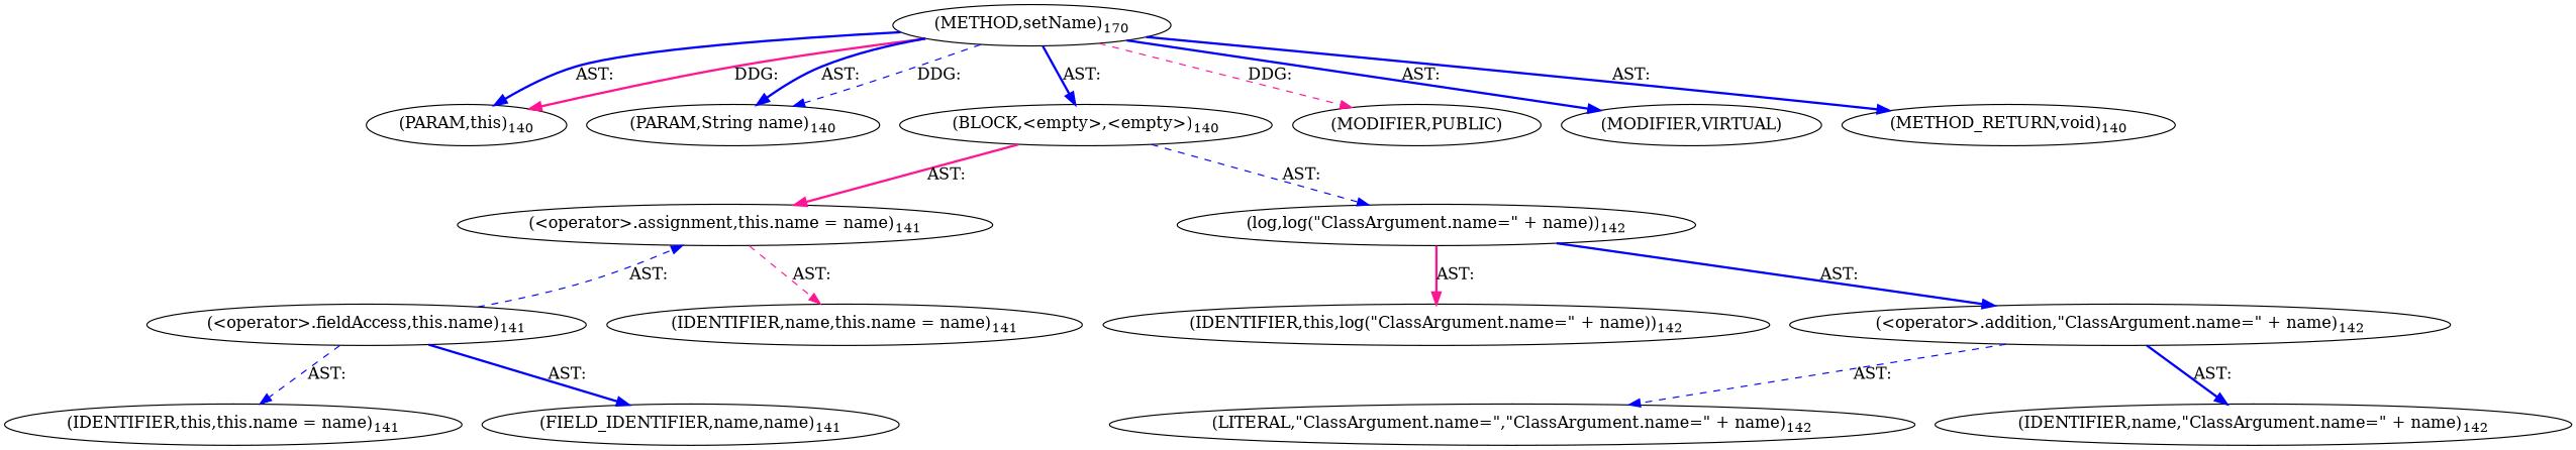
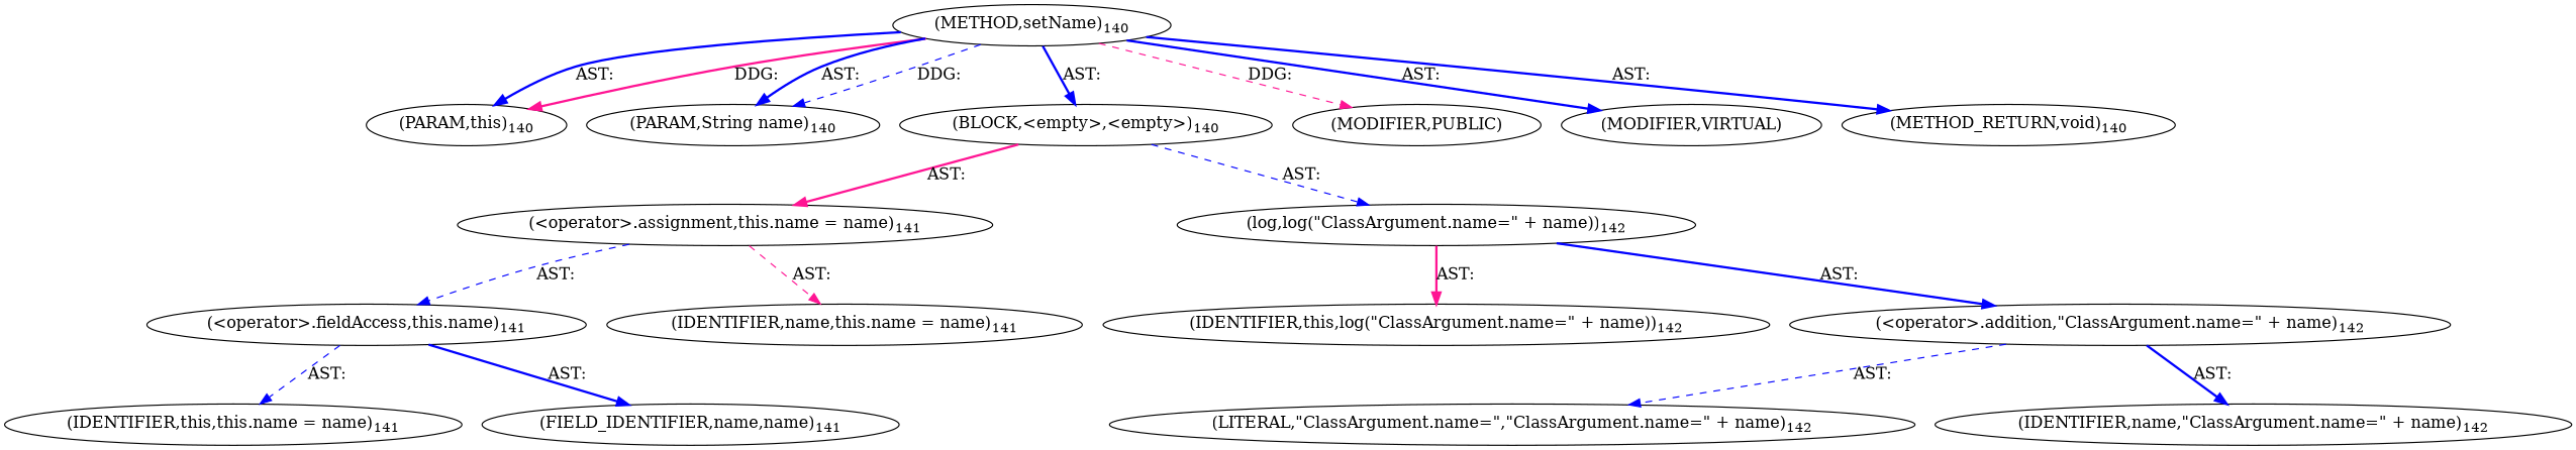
  digraph {
    edge [color=blue style=bold]
-   n1 [label=<(METHOD,setName)<SUB>170</SUB>>]
+   n1 [label=<(METHOD,setName)<SUB>140</SUB>>]
    n2 [label=<(PARAM,this)<SUB>140</SUB>>]
    n3 [label=<(PARAM,String name)<SUB>140</SUB>>]
    n4 [label=<(BLOCK,&lt;empty&gt;,&lt;empty&gt;)<SUB>140</SUB>>]
    n5 [label=<(MODIFIER,PUBLIC)>]
    n6 [label=<(MODIFIER,VIRTUAL)>]
    n7 [label=<(METHOD_RETURN,void)<SUB>140</SUB>>]
    n8 [label=<(&lt;operator&gt;.assignment,this.name = name)<SUB>141</SUB>>]
    n9 [label=<(log,log(&quot;ClassArgument.name=&quot; + name))<SUB>142</SUB>>]
    n10 [label=<(&lt;operator&gt;.fieldAccess,this.name)<SUB>141</SUB>>]
    n11 [label=<(IDENTIFIER,name,this.name = name)<SUB>141</SUB>>]
    n12 [label=<(IDENTIFIER,this,log(&quot;ClassArgument.name=&quot; + name))<SUB>142</SUB>>]
    n13 [label=<(&lt;operator&gt;.addition,&quot;ClassArgument.name=&quot; + name)<SUB>142</SUB>>]
    n14 [label=<(IDENTIFIER,this,this.name = name)<SUB>141</SUB>>]
    n15 [label=<(FIELD_IDENTIFIER,name,name)<SUB>141</SUB>>]
    n16 [label=<(LITERAL,&quot;ClassArgument.name=&quot;,&quot;ClassArgument.name=&quot; + name)<SUB>142</SUB>>]
    n17 [label=<(IDENTIFIER,name,&quot;ClassArgument.name=&quot; + name)<SUB>142</SUB>>]
    n1 -> n2 [label="AST: "]
    n1 -> n2 [color=deeppink label="DDG: "]
    n1 -> n3 [label="AST: "]
    n1 -> n3 [label="DDG: " style=dashed]
    n1 -> n4 [label="AST: "]
    n1 -> n5 [color=deeppink label="DDG: " style=dashed]
    n1 -> n6 [label="AST: "]
    n1 -> n7 [label="AST: "]
    n4 -> n8 [color=deeppink label="AST: "]
    n4 -> n9 [label="AST: " style=dashed]
-   n10 -> n8 [label="AST: " style=dashed]
+   n8 -> n10 [label="AST: " style=dashed]
    n8 -> n11 [color=deeppink label="AST: " style=dashed]
    n9 -> n12 [color=deeppink label="AST: "]
    n9 -> n13 [label="AST: "]
    n10 -> n14 [label="AST: " style=dashed]
    n10 -> n15 [label="AST: "]
    n13 -> n16 [label="AST: " style=dashed]
    n13 -> n17 [label="AST: "]
  }
